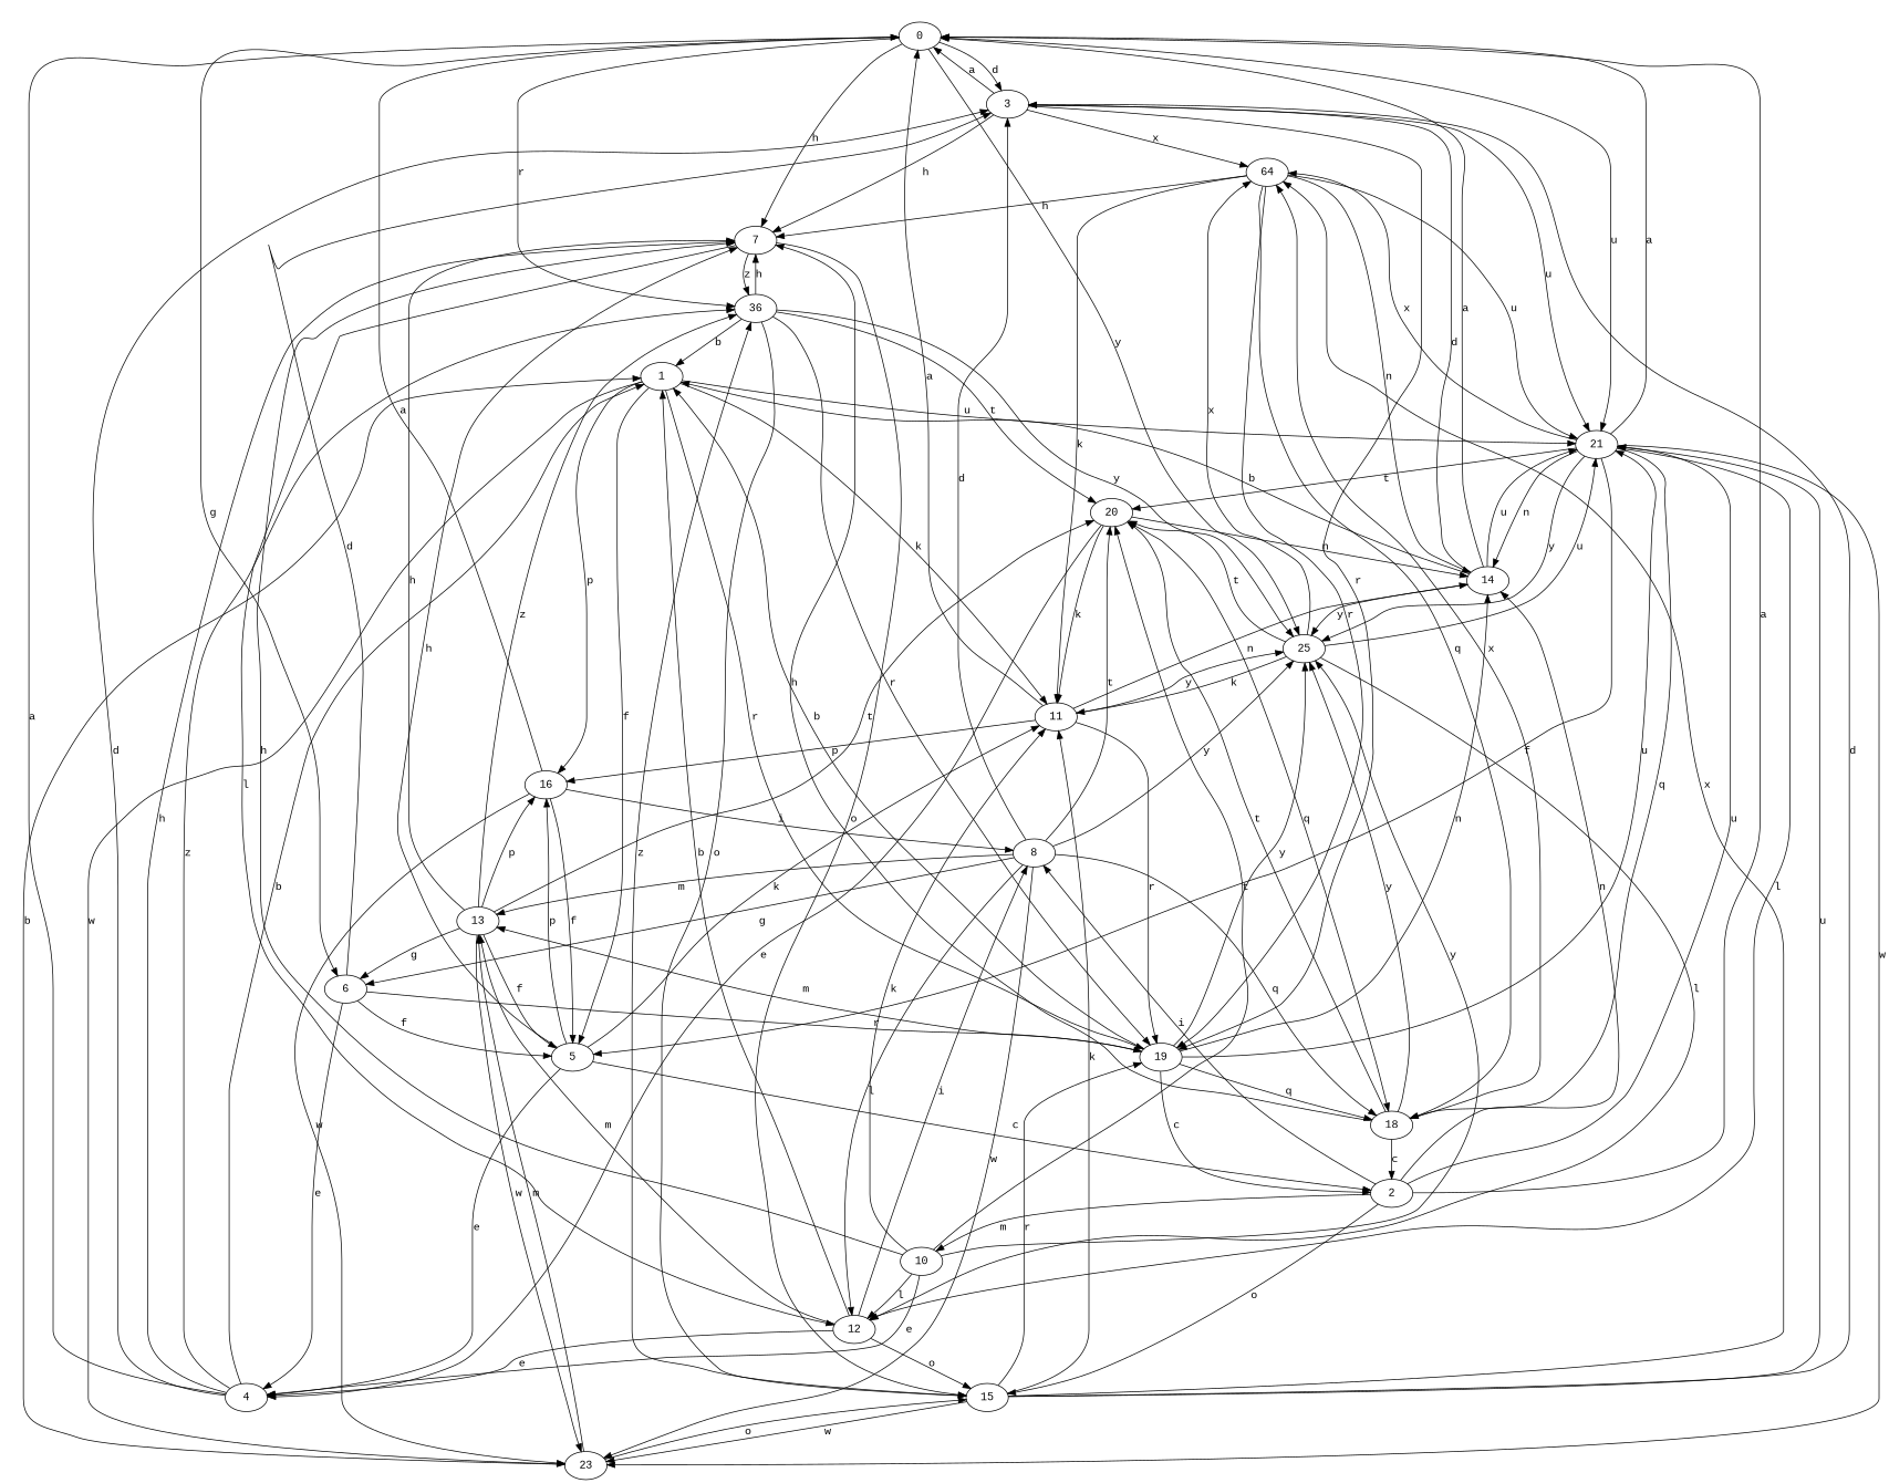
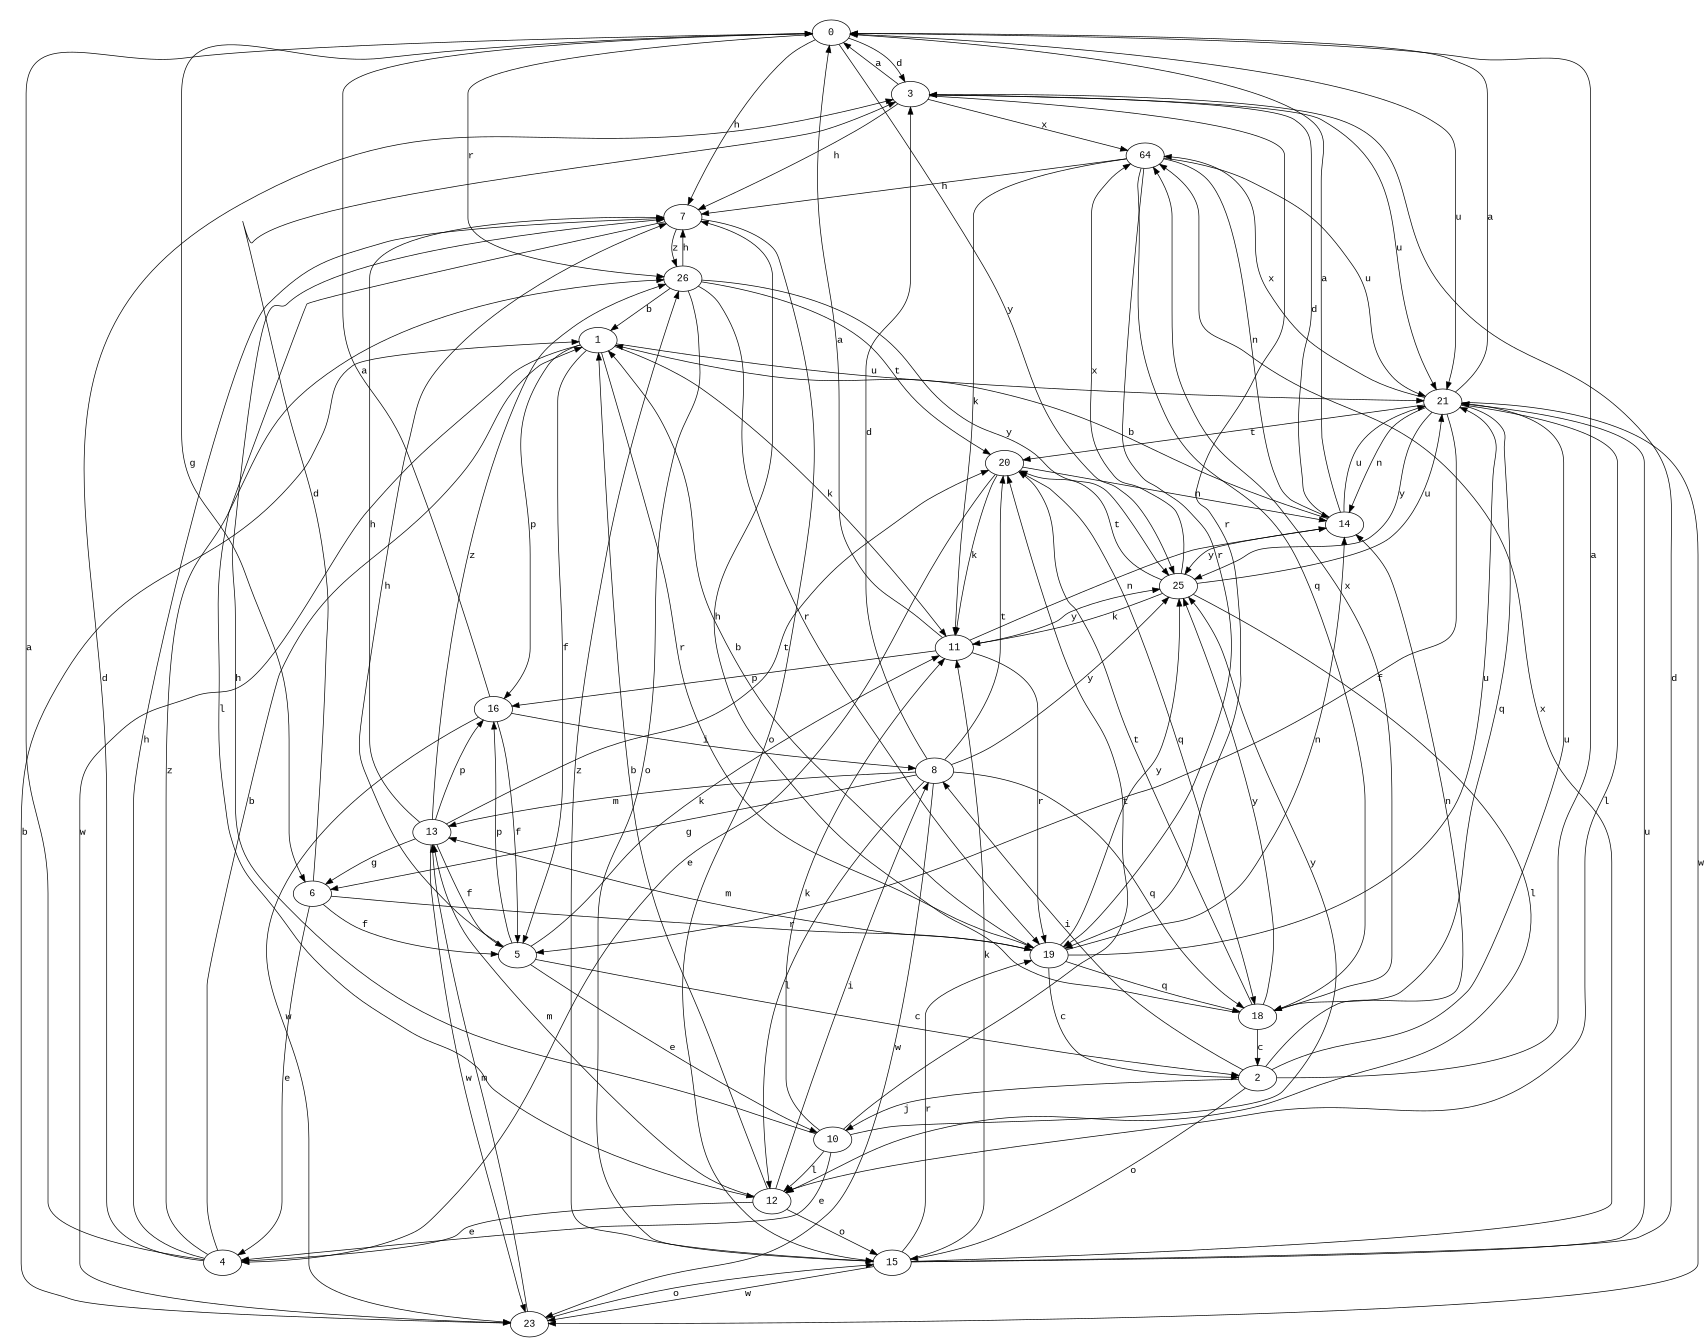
  strict digraph {
    fontname="Liberation Mono"
    node [fontname="Liberation Mono"]
    edge [fontname="Liberation Mono"]
    0
    3
    6
    7
    21
    25
-   26 [label=36]
+   26
    19
    n9 [label=64]
    5
    4
    15
    12
    23
    14
    18
    20
    11
    1
    16
    2
    8
    13
    10
    0 -> 3 [label=d]
    0 -> 6 [label=g]
    0 -> 7 [label=h]
    0 -> 21 [label=u]
    0 -> 25 [label=y]
    0 -> 26 [label=r]
    3 -> 0 [label=a]
    3 -> 7 [label=h]
    3 -> 21 [label=u]
    3 -> 19 [label=r]
    3 -> n9 [label=x]
    6 -> 3 [label=d]
    6 -> 19 [label=r]
    6 -> 5 [label=f]
    6 -> 4 [label=e]
    7 -> 26 [label=z]
    7 -> 15 [label=o]
    7 -> 12 [label=l]
    21 -> 0 [label=a]
    21 -> 25 [label=y]
    21 -> n9 [label=x]
    21 -> 5 [label=f]
    21 -> 12 [label=l]
    21 -> 23 [label=w]
    21 -> 14 [label=n]
    21 -> 18 [label=q]
    21 -> 20 [label=t]
    25 -> 21 [label=u]
    25 -> n9 [label=x]
    25 -> 12 [label=l]
    25 -> 20 [label=t]
    25 -> 11 [label=k]
    26 -> 7 [label=h]
    26 -> 25 [label=y]
    26 -> 19 [label=r]
    26 -> 15 [label=o]
    26 -> 20 [label=t]
    26 -> 1 [label=b]
    19 -> 21 [label=u]
    19 -> 25 [label=y]
    19 -> 14 [label=n]
    19 -> 18 [label=q]
    19 -> 1 [label=b]
    19 -> 2 [label=c]
    19 -> 13 [label=m]
    n9 -> 7 [label=h]
    n9 -> 21 [label=u]
    n9 -> 19 [label=r]
    n9 -> 14 [label=n]
    n9 -> 18 [label=q]
    n9 -> 11 [label=k]
    5 -> 7 [label=h]
-   5 -> 4 [label=e]
+   5 -> 10 [label=e]
    5 -> 11 [label=k]
    5 -> 16 [label=p]
    5 -> 2 [label=c]
    4 -> 0 [label=a]
    4 -> 3 [label=d]
    4 -> 7 [label=h]
    4 -> 26 [label=z]
    4 -> 1 [label=b]
    15 -> 3 [label=d]
    15 -> 21 [label=u]
    15 -> 26 [label=z]
    15 -> 19 [label=r]
    15 -> n9 [label=x]
    15 -> 23 [label=w]
    15 -> 11 [label=k]
    12 -> 4 [label=e]
    12 -> 15 [label=o]
    12 -> 1 [label=b]
    12 -> 8 [label=i]
    12 -> 13 [label=m]
    23 -> 15 [label=o]
    23 -> 1 [label=b]
    23 -> 13 [label=m]
    14 -> 0 [label=a]
    14 -> 3 [label=d]
    14 -> 21 [label=u]
    14 -> 25 [label=y]
    14 -> 1 [label=b]
    18 -> 7 [label=h]
    18 -> 25 [label=y]
    18 -> n9 [label=x]
    18 -> 20 [label=t]
    18 -> 2 [label=c]
    20 -> 4 [label=e]
    20 -> 14 [label=n]
    20 -> 18 [label=q]
    20 -> 11 [label=k]
    11 -> 0 [label=a]
    11 -> 25 [label=y]
    11 -> 19 [label=r]
    11 -> 14 [label=n]
    11 -> 16 [label=p]
    1 -> 21 [label=u]
    1 -> 19 [label=r]
    1 -> 5 [label=f]
    1 -> 23 [label=w]
    1 -> 11 [label=k]
    1 -> 16 [label=p]
    16 -> 0 [label=a]
    16 -> 5 [label=f]
    16 -> 23 [label=w]
    16 -> 8 [label=i]
    2 -> 0 [label=a]
    2 -> 21 [label=u]
    2 -> 15 [label=o]
    2 -> 14 [label=n]
    2 -> 8 [label=i]
-   2 -> 10 [label=m]
+   2 -> 10 [label=j]
    8 -> 3 [label=d]
    8 -> 6 [label=g]
    8 -> 25 [label=y]
    8 -> 12 [label=l]
    8 -> 23 [label=w]
    8 -> 18 [label=q]
    8 -> 20 [label=t]
    8 -> 13 [label=m]
    13 -> 6 [label=g]
    13 -> 7 [label=h]
    13 -> 26 [label=z]
    13 -> 5 [label=f]
    13 -> 23 [label=w]
    13 -> 20 [label=t]
    13 -> 16 [label=p]
    10 -> 7 [label=h]
    10 -> 25 [label=y]
    10 -> 4 [label=e]
    10 -> 12 [label=l]
    10 -> 20 [label=t]
    10 -> 11 [label=k]
  }
